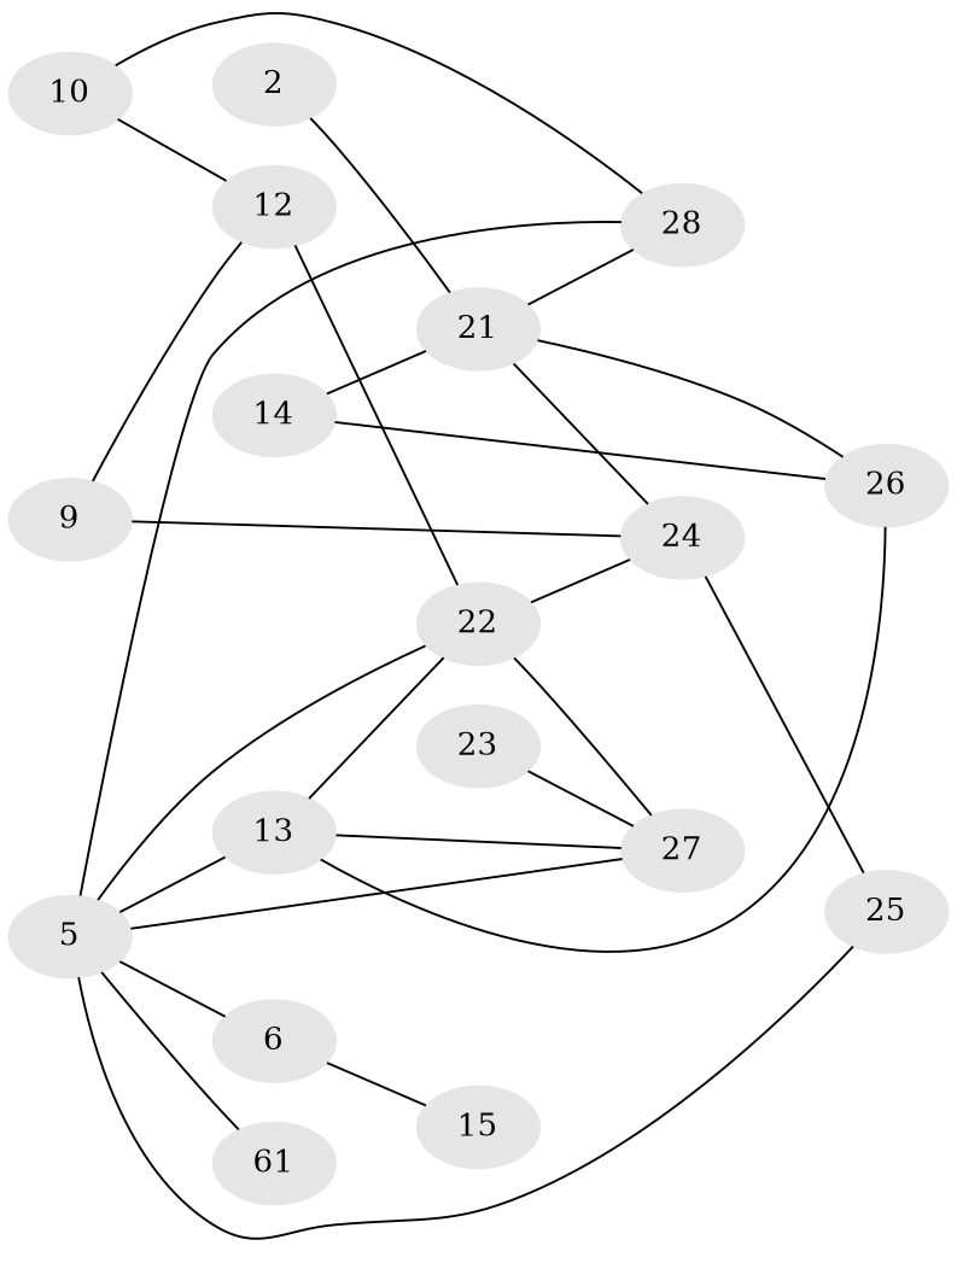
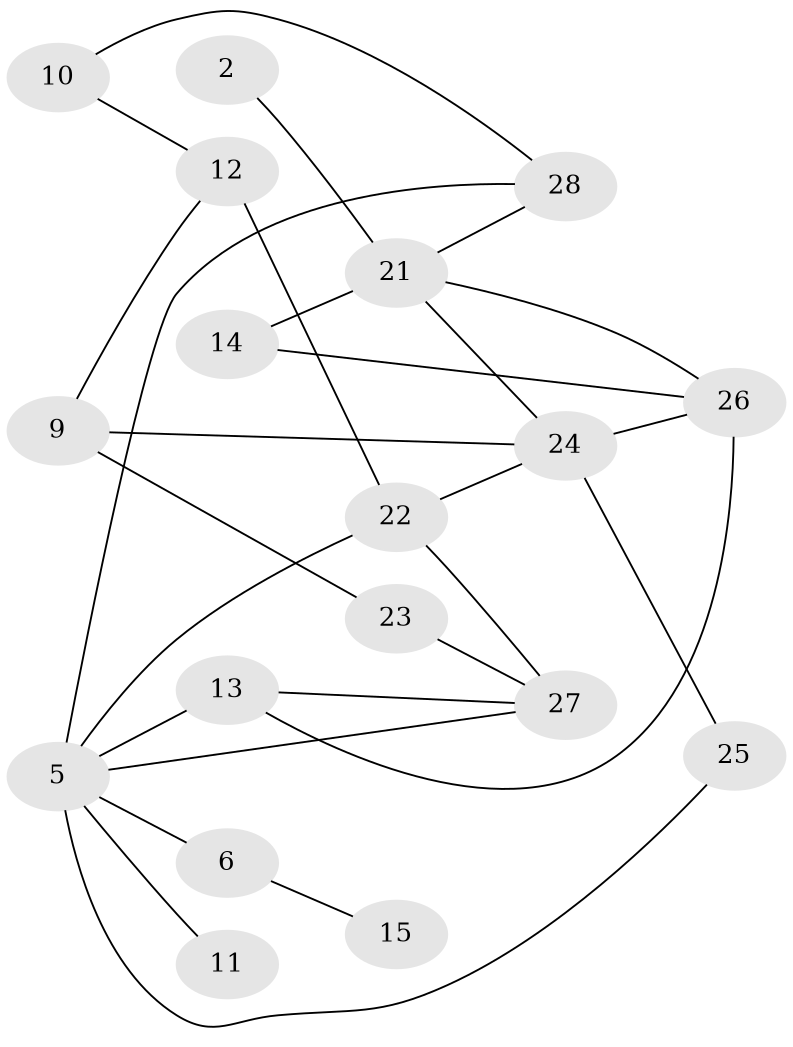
  graph {
    rankdir=LR
    node [color=gray90 style=filled]
    edge [weight=1.0]
    2
    21
    28
    24
    5
    6
-   11 [label=61]
+   11
    13
    22
    25
    27
    15
    26
    9
    12
    23
    10
    14
    2 -- 21
    21 -- 28
    21 -- 24
    24 -- 25
+   24 -- 26
    5 -- 28
    5 -- 6
    5 -- 11
    5 -- 13
    5 -- 22
    5 -- 25
    5 -- 27
    6 -- 15
-   13 -- 22
    13 -- 27 [weight=2.0]
    13 -- 26
    22 -- 24
    22 -- 27
    26 -- 21
    9 -- 24
    9 -- 12
+   9 -- 23
    12 -- 22
    23 -- 27
    10 -- 28
    10 -- 12
    14 -- 21
    14 -- 26
  }
